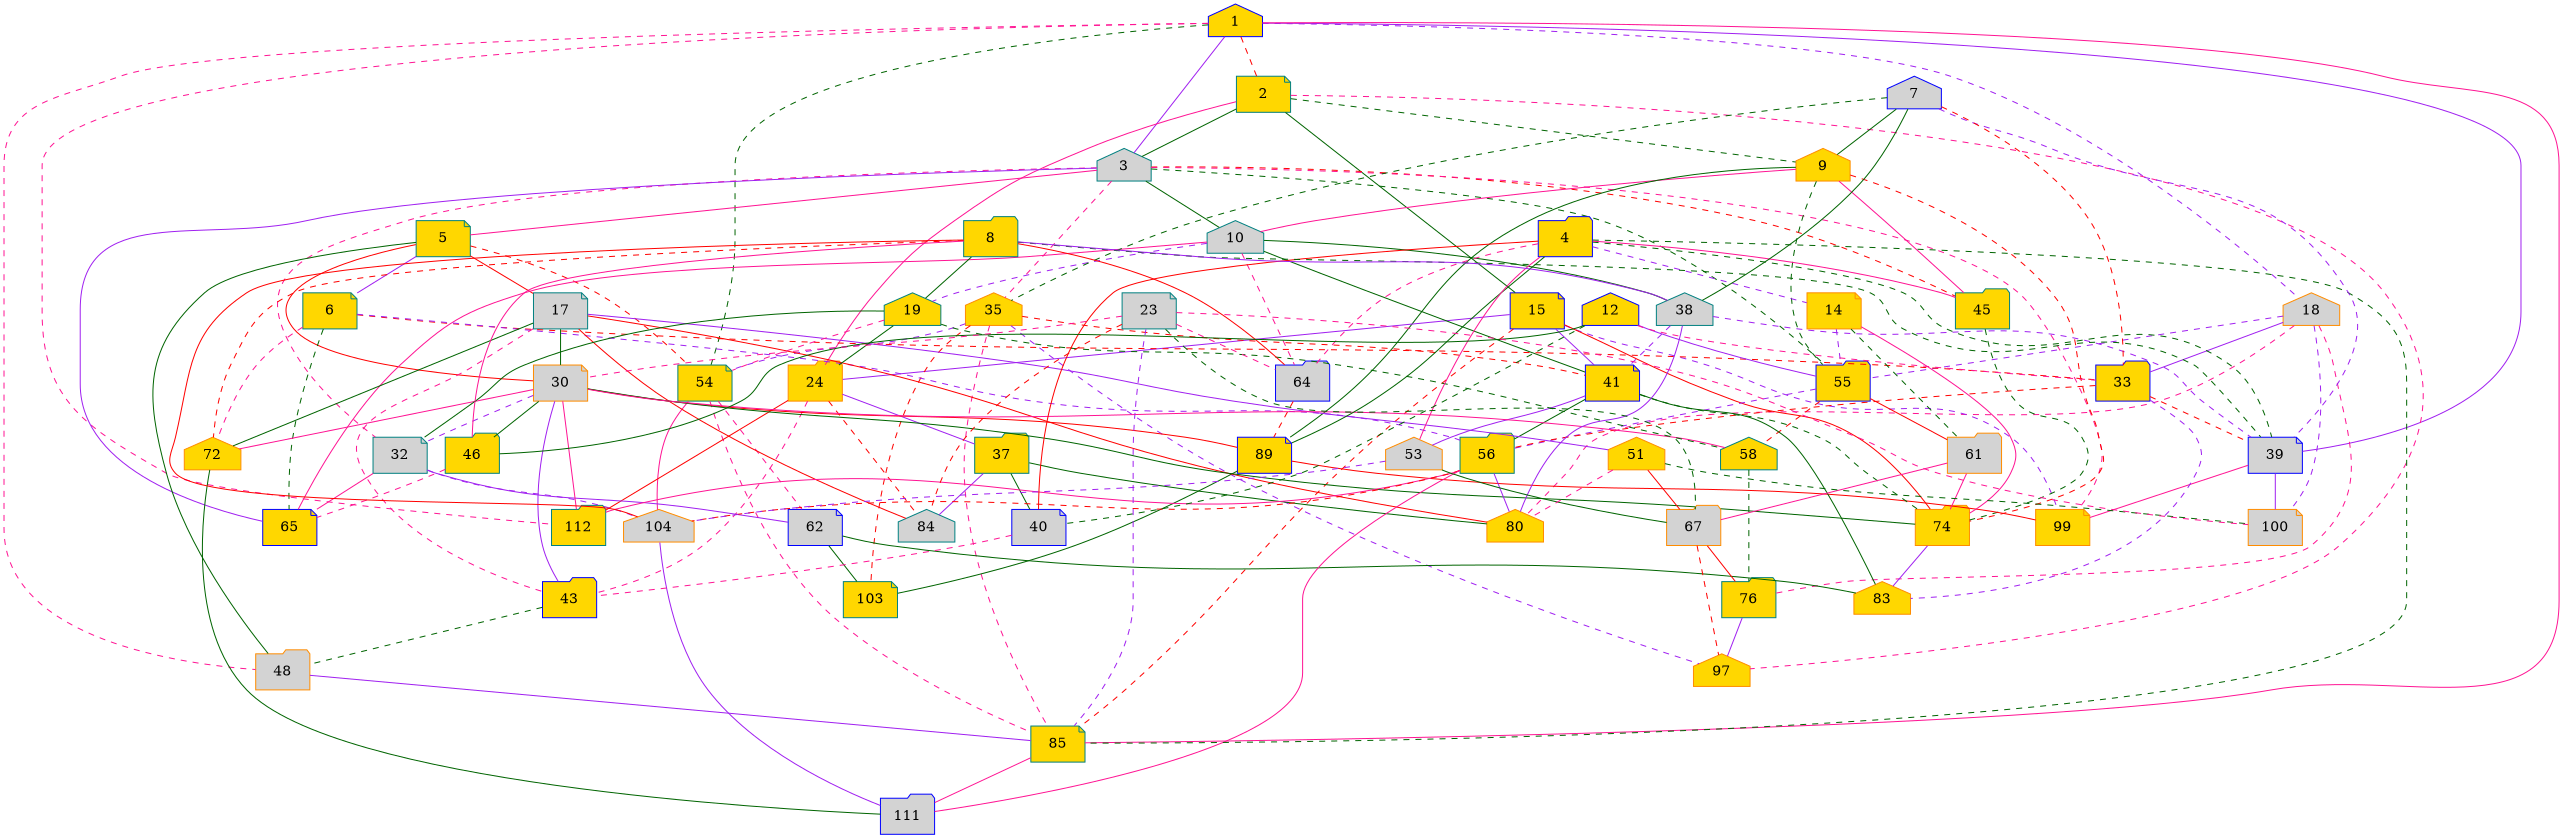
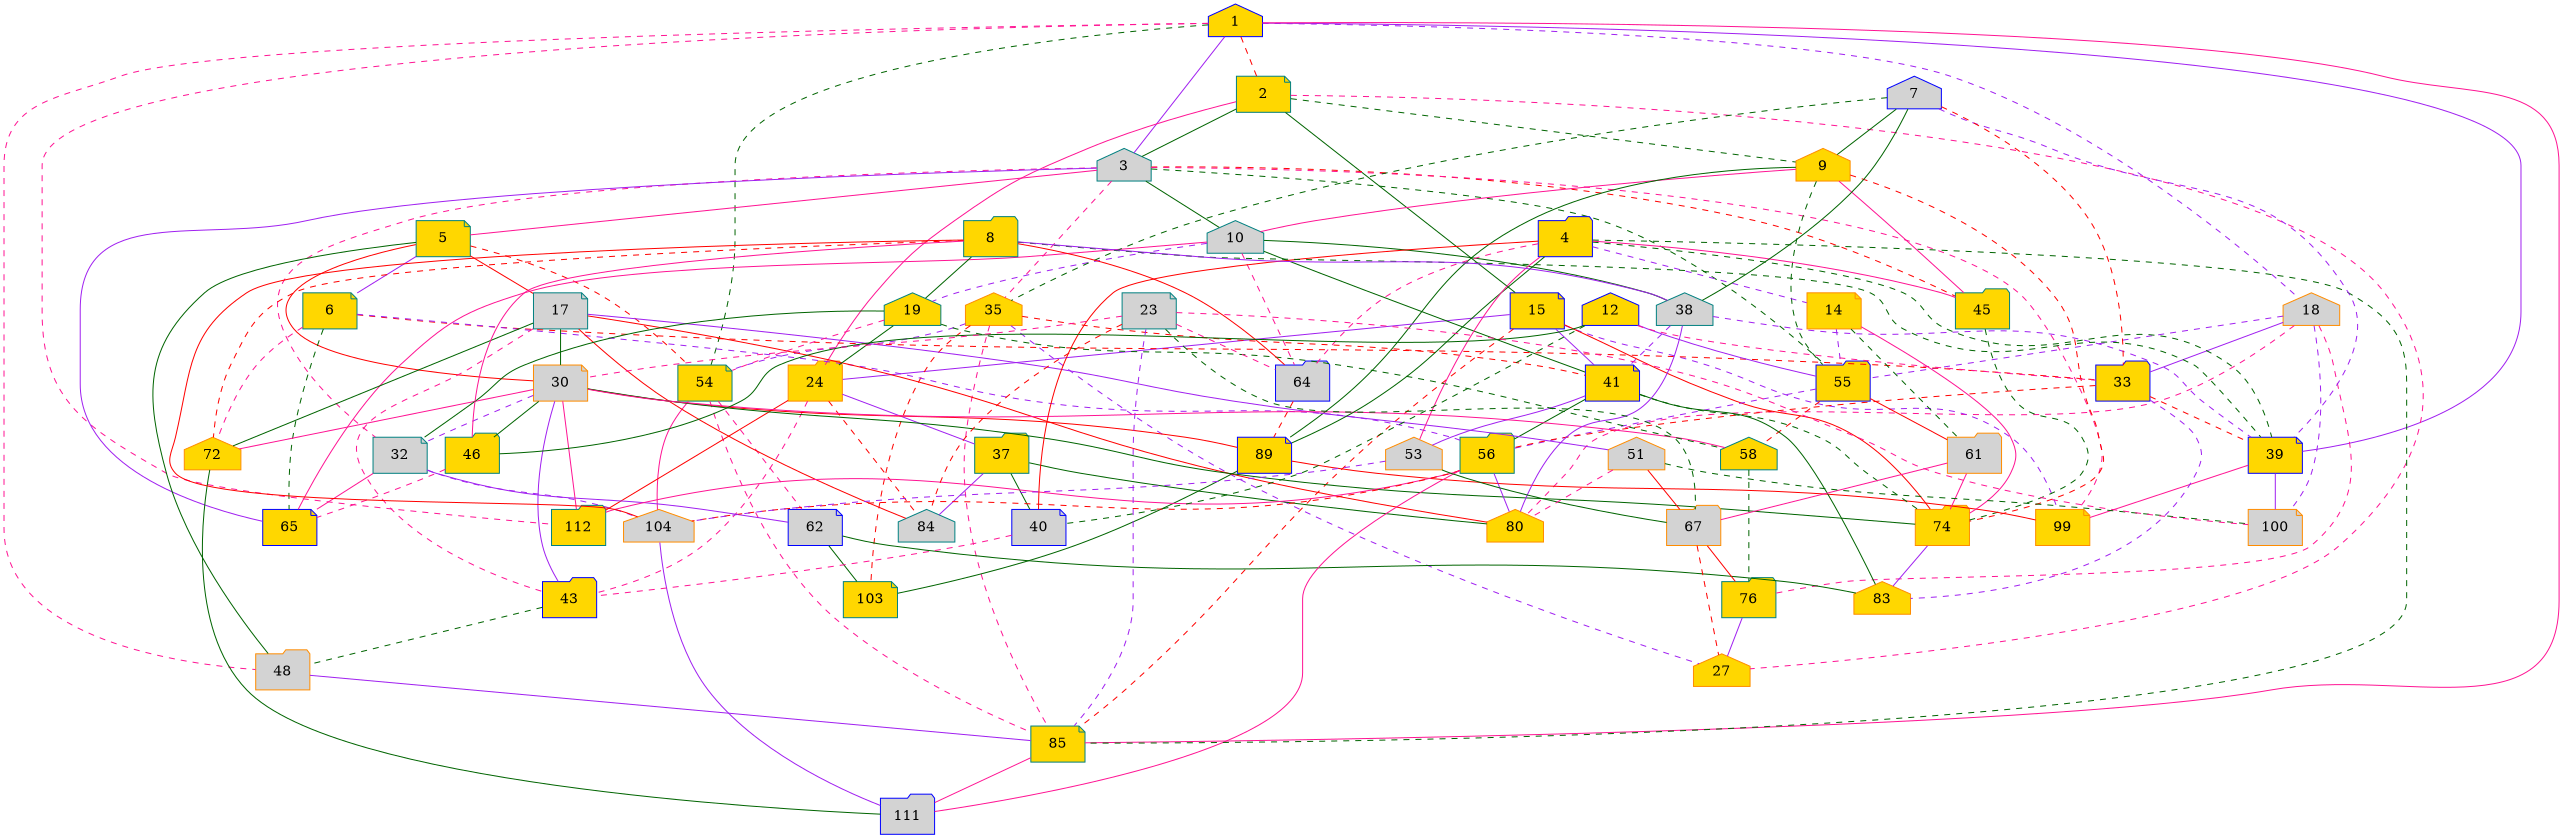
  graph {
    node [color=teal fillcolor=gold shape=note style=filled]
    edge [color=deeppink style=solid]
    1 [color=blue shape=house super="+29+49"]
    2 [super="+66"]
    3 [fillcolor=lightgrey shape=house super="+63+20"]
    18 [color=darkorange fillcolor=lightgrey shape=house super="+31"]
-   39 [color=blue fillcolor=lightgrey super="+47"]
+   39 [color=blue super="+47"]
    48 [color=darkorange fillcolor=lightgrey shape=folder]
    54 [super="+107+82"]
    85 [super="+87"]
    112 [shape=folder]
    9 [color=darkorange shape=house super="+21"]
    15 [color=blue super="+25"]
    24 [color=darkorange shape=folder super="+26"]
-   97 [color=darkorange shape=house]
+   97 [color=darkorange shape=house label=27]
    5 [super="+11"]
    10 [fillcolor=lightgrey shape=house super="+68+88"]
    32 [fillcolor=lightgrey super="+44"]
    35 [color=darkorange shape=house super="+52+70"]
    45 [shape=folder]
    55 [color=blue shape=folder super="+95+71"]
    65 [color=blue super="+91"]
    99 [color=darkorange]
    33 [color=blue shape=folder super="+75"]
    80 [color=darkorange shape=house super="+98"]
    76 [shape=folder]
    100 [color=darkorange fillcolor=lightgrey]
    104 [color=darkorange fillcolor=lightgrey shape=house super="+114"]
    62 [color=blue fillcolor=lightgrey]
    111 [color=blue fillcolor=lightgrey shape=folder]
    n29 [color=blue label=89 super="+81"]
    74 [color=darkorange shape=folder super="+96+105"]
    41 [color=blue super="+102+69"]
    43 [color=blue shape=folder super="+113"]
    84 [fillcolor=lightgrey shape=house]
    37 [shape=folder]
    6 [super="+60"]
    17 [fillcolor=lightgrey super="+28"]
    30 [color=darkorange fillcolor=lightgrey super="+42"]
    64 [color=blue fillcolor=lightgrey shape=folder super="+78"]
    38 [fillcolor=lightgrey shape=house super="+57"]
    19 [shape=house super="+59"]
    103
    56 [shape=folder super="+90+86"]
    61 [color=darkorange fillcolor=lightgrey shape=folder]
    58 [shape=house]
    4 [color=blue shape=folder super="+34+13"]
    14 [color=darkorange]
    40 [color=blue fillcolor=lightgrey]
    53 [color=darkorange fillcolor=lightgrey shape=house]
    67 [color=darkorange fillcolor=lightgrey shape=folder super="+93"]
    72 [color=darkorange shape=house]
-   51 [color=darkorange shape=house]
+   51 [color=darkorange fillcolor=lightgrey shape=house]
    46 [shape=folder]
    83 [color=darkorange shape=house]
    7 [color=blue fillcolor=lightgrey shape=house super="+36"]
    8 [shape=folder super="+16+22"]
    12 [color=blue shape=house]
    23 [fillcolor=lightgrey super="+110"]
    1 -- 2 [color=red style=dashed]
    1 -- 3 [color=purple]
    1 -- 18 [color=purple style=dashed]
    1 -- 39 [color=purple]
    1 -- 48 [style=dashed]
    1 -- 54 [color=darkgreen style=dashed]
    1 -- 85
    1 -- 112 [style=dashed]
    2 -- 3 [color=darkgreen]
    2 -- 9 [color=darkgreen style=dashed]
    2 -- 15 [color=darkgreen]
    2 -- 24
    2 -- 97 [style=dashed]
    3 -- 5
    3 -- 10 [color=darkgreen]
    3 -- 32 [style=dashed]
    3 -- 35 [style=dashed]
    3 -- 45 [color=red style=dashed]
    3 -- 55 [color=darkgreen style=dashed]
    3 -- 65 [color=purple]
    3 -- 99 [style=dashed]
    18 -- 55 [color=purple style=dashed]
    18 -- 33 [color=purple]
    18 -- 80 [style=dashed]
    18 -- 76 [style=dashed]
    18 -- 100 [color=purple style=dashed]
    39 -- 99
    39 -- 100 [color=purple]
    48 -- 85 [color=purple]
    54 -- 85 [style=dashed]
    54 -- 104
    54 -- 62 [style=dashed]
    85 -- 111
    9 -- 10
    9 -- 45
    9 -- 55 [color=darkgreen style=dashed]
    9 -- n29 [color=darkgreen]
    9 -- 74 [color=red style=dashed]
    15 -- 85 [color=red style=dashed]
    15 -- 24 [color=purple]
    15 -- 99 [color=purple style=dashed]
    15 -- 74 [color=red]
    15 -- 41 [color=purple]
    24 -- 112 [color=red]
    24 -- 43 [style=dashed weight=2]
    24 -- 84 [color=red style=dashed]
    24 -- 37 [color=purple]
    5 -- 48 [color=darkgreen]
    5 -- 54 [color=red style=dashed]
    5 -- 6 [color=purple]
    5 -- 17 [color=red]
    5 -- 30 [color=red]
    10 -- 65 [weight=2]
    10 -- 41 [color=darkgreen]
    10 -- 64 [style=dashed]
    10 -- 38 [color=darkgreen]
    10 -- 19 [color=purple style=dashed]
    32 -- 65
    32 -- 104 [color=purple style=dashed]
    32 -- 62 [color=purple]
    35 -- 54 [color=purple style=dashed]
    35 -- 85 [style=dashed]
    35 -- 97 [color=purple style=dashed]
    35 -- 41 [color=red style=dashed]
    35 -- 103 [color=red style=dashed weight=2]
    45 -- 74 [color=darkgreen style=dashed]
    55 -- 56 [color=purple style=dashed]
    55 -- 61 [color=red]
    55 -- 58 [color=red style=dashed]
    33 -- 39 [color=red style=dashed]
    33 -- 56 [color=red style=dashed]
    33 -- 83 [color=purple style=dashed]
    76 -- 97 [color=purple]
    104 -- 111 [color=purple]
    62 -- 103 [color=darkgreen]
    62 -- 83 [color=darkgreen]
    n29 -- 99 [color=red]
    n29 -- 103 [color=darkgreen]
    74 -- 83 [color=purple]
    41 -- 74 [color=darkgreen style=dashed]
    41 -- 56 [color=darkgreen]
    41 -- 53 [color=purple]
    41 -- 83 [color=darkgreen]
    43 -- 48 [color=darkgreen style=dashed]
    37 -- 80 [color=darkgreen]
    37 -- 84 [color=purple]
    37 -- 40 [color=darkgreen]
    6 -- 65 [color=darkgreen style=dashed]
    6 -- 33 [color=red style=dashed weight=2]
    6 -- 56 [color=purple style=dashed]
    6 -- 72 [style=dashed]
    17 -- 80 [color=red]
    17 -- 43 [style=dashed]
    17 -- 84 [color=red]
    17 -- 30 [color=darkgreen weight=2]
    17 -- 72 [color=darkgreen]
    17 -- 51 [color=purple]
    30 -- 112
    30 -- 32 [color=purple style=dashed]
    30 -- n29 [color=red]
    30 -- 74 [color=darkgreen]
    30 -- 43 [color=purple]
    30 -- 58
    30 -- 72
    30 -- 46 [color=darkgreen]
    64 -- n29 [color=red style=dashed]
    38 -- 39 [color=purple style=dashed]
    38 -- 80 [color=purple]
    38 -- 41 [color=purple style=dashed]
    19 -- 54 [style=dashed]
    19 -- 24 [color=darkgreen]
    19 -- 32 [color=darkgreen]
    19 -- 58 [color=darkgreen style=dashed]
    56 -- 112
    56 -- 80 [color=purple]
    56 -- 104 [color=red style=dashed]
    56 -- 111
    61 -- 74
    61 -- 67
    58 -- 76 [color=darkgreen style=dashed]
    4 -- 39 [color=darkgreen style=dashed]
    4 -- 85 [color=darkgreen style=dashed]
    4 -- 45
    4 -- n29 [color=darkgreen]
    4 -- 64 [style=dashed]
    4 -- 14 [color=purple style=dashed]
    4 -- 40 [color=red]
    4 -- 53
    14 -- 55 [color=purple style=dashed]
    14 -- 74
    14 -- 61 [color=darkgreen style=dashed]
    40 -- 43 [style=dashed]
    53 -- 104 [color=purple style=dashed]
    53 -- 67 [color=darkgreen]
    67 -- 97 [color=red style=dashed]
    67 -- 76 [color=red]
    72 -- 111 [color=darkgreen]
    51 -- 80 [style=dashed]
    51 -- 100 [color=darkgreen style=dashed]
    51 -- 67 [color=red]
    46 -- 65 [style=dashed]
    7 -- 39 [color=purple style=dashed]
    7 -- 9 [color=darkgreen weight=2]
    7 -- 35 [color=darkgreen style=dashed]
    7 -- 33 [color=red style=dashed]
    7 -- 38 [color=darkgreen]
    8 -- 39 [color=darkgreen style=dashed]
    8 -- 104 [color=red]
    8 -- 64 [color=red weight=2]
    8 -- 38 [color=purple]
    8 -- 19 [color=darkgreen]
    8 -- 72 [color=red style=dashed]
    8 -- 46
    12 -- 55 [color=purple]
    12 -- 33 [style=dashed]
    12 -- 40 [color=darkgreen style=dashed]
    12 -- 46 [color=darkgreen]
    23 -- 85 [color=purple style=dashed]
    23 -- 100 [style=dashed]
    23 -- 84 [color=red style=dashed]
    23 -- 30 [style=dashed]
    23 -- 64 [style=dashed]
    23 -- 67 [color=darkgreen style=dashed]
  }
